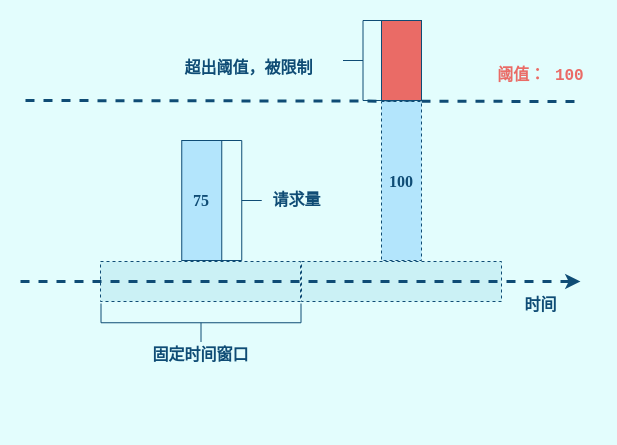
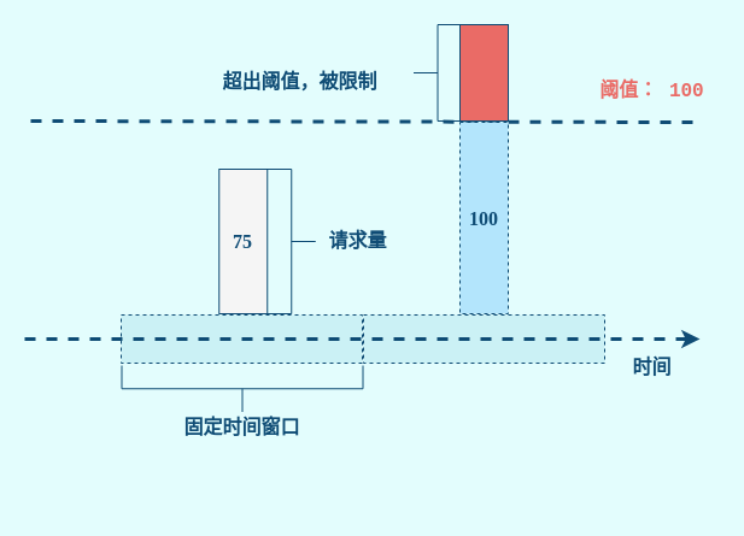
  <mxCell id="0" />
  <mxCell id="1" parent="0" />
  <mxCell id="2" value="" style="rounded=0;whiteSpace=wrap;html=1;fontFamily=ZCOOL QingKe HuangYou;fontStyle=1;labelBackgroundColor=none;fillColor=#CBF1F5;strokeColor=#0F4C75;fontColor=#0F4C75;shadow=0;fontSource=https%3A%2F%2Ffonts.googleapis.com%2Fcss%3Ffamily%3DZCOOL%2BQingKe%2BHuangYou;container=0;fontSize=16;verticalAlign=middle;dashed=1;" vertex="1" parent="1"><mxGeometry x="100" y="261" width="200" height="40" as="geometry" /></mxCell>
  <mxCell id="3" value="" style="rounded=0;whiteSpace=wrap;html=1;fontFamily=ZCOOL QingKe HuangYou;fontStyle=1;labelBackgroundColor=none;fillColor=#CBF1F5;strokeColor=#0F4C75;fontColor=#0F4C75;shadow=0;fontSource=https%3A%2F%2Ffonts.googleapis.com%2Fcss%3Ffamily%3DZCOOL%2BQingKe%2BHuangYou;container=0;fontSize=16;verticalAlign=middle;dashed=1;" vertex="1" parent="1"><mxGeometry x="301" y="261" width="200" height="40" as="geometry" /></mxCell>
  <mxCell id="4" value="" style="endArrow=classic;html=1;rounded=0;fontFamily=ZCOOL QingKe HuangYou;fontSource=https%3A%2F%2Ffonts.googleapis.com%2Fcss%3Ffamily%3DZCOOL%2BQingKe%2BHuangYou;fontSize=16;fontColor=#0F4C75;dashed=1;strokeWidth=3;strokeColor=#0F4C75;fontStyle=1" edge="1" parent="1"><mxGeometry width="50" height="50" relative="1" as="geometry"><mxPoint x="20" y="281" as="sourcePoint" /><mxPoint x="580" y="281" as="targetPoint" /></mxGeometry></mxCell>
  <mxCell id="5" value="时间" style="text;html=1;align=center;verticalAlign=middle;resizable=0;points=[];autosize=1;strokeColor=none;fillColor=none;fontSize=16;fontFamily=Courier New;fontColor=#0F4C75;fontStyle=1;" parent="1" vertex="1"><mxGeometry x="510" y="291" width="60" height="30" as="geometry" /></mxCell>
  <mxCell id="6" value="" style="strokeWidth=1;html=1;shape=mxgraph.flowchart.annotation_2;align=left;labelPosition=right;pointerEvents=1;hachureGap=4;fontFamily=Courier New;fontSize=16;rotation=-90;fillColor=#f5f5f5;fontColor=#0F4C75;strokeColor=#0F4C75;fontStyle=1" parent="1" vertex="1"><mxGeometry x="181.25" y="222.25" width="38.5" height="200" as="geometry" /></mxCell>
  <mxCell id="7" value="固定时间窗口" style="text;html=1;align=center;verticalAlign=middle;resizable=0;points=[];autosize=1;strokeColor=none;fillColor=none;fontSize=16;fontFamily=Courier New;fontColor=#0F4C75;fontStyle=1" parent="1" vertex="1"><mxGeometry x="140" y="341" width="120" height="30" as="geometry" /></mxCell>
  <mxCell id="8" value="阈值： 100" style="text;html=1;align=center;verticalAlign=middle;resizable=0;points=[];autosize=1;strokeColor=none;fillColor=none;fontSize=16;fontFamily=Courier New;fontColor=#EA6B66;fontStyle=1;" parent="1" vertex="1"><mxGeometry x="485" y="61" width="110" height="30" as="geometry" /></mxCell>
- <mxCell id="9" value="75" style="rounded=0;whiteSpace=wrap;html=1;shadow=0;hachureGap=4;strokeColor=#0F4C75;align=center;verticalAlign=middle;fontFamily=ZCOOL QingKe HuangYou;fontSource=https%3A%2F%2Ffonts.googleapis.com%2Fcss%3Ffamily%3DZCOOL%2BQingKe%2BHuangYou;fontSize=16;fontColor=#0F4C75;fillColor=#B3E5FC;fontStyle=1" vertex="1" parent="1"><mxGeometry x="181.25" y="140" width="40" height="120" as="geometry" /></mxCell>
+ <mxCell id="9" value="75" style="rounded=0;whiteSpace=wrap;html=1;shadow=0;hachureGap=4;strokeColor=#0F4C75;align=center;verticalAlign=middle;fontFamily=ZCOOL QingKe HuangYou;fontSource=https%3A%2F%2Ffonts.googleapis.com%2Fcss%3Ffamily%3DZCOOL%2BQingKe%2BHuangYou;fontSize=16;fontColor=#0F4C75;fillColor=#f5f5f5;fontStyle=1;" vertex="1" parent="1"><mxGeometry x="181.25" y="140" width="40" height="120" as="geometry" /></mxCell>
  <mxCell id="10" value="" style="strokeWidth=1;html=1;shape=mxgraph.flowchart.annotation_2;align=left;labelPosition=right;pointerEvents=1;hachureGap=4;fontFamily=Courier New;fontSize=16;rotation=-180;fillColor=#f5f5f5;fontColor=#0F4C75;strokeColor=#0F4C75;fontStyle=1" vertex="1" parent="1"><mxGeometry x="221.25" y="140" width="40" height="120" as="geometry" /></mxCell>
  <mxCell id="11" value="请求量" style="text;html=1;align=center;verticalAlign=middle;resizable=0;points=[];autosize=1;strokeColor=none;fillColor=none;fontSize=16;fontFamily=Courier New;fontColor=#0F4C75;fontStyle=1" vertex="1" parent="1"><mxGeometry x="261" y="186" width="70" height="30" as="geometry" /></mxCell>
  <mxCell id="12" value="" style="endArrow=none;dashed=1;html=1;rounded=0;labelBackgroundColor=default;strokeColor=#0F4C75;strokeWidth=3;align=center;verticalAlign=middle;fontFamily=ZCOOL QingKe HuangYou;fontSource=https%3A%2F%2Ffonts.googleapis.com%2Fcss%3Ffamily%3DZCOOL%2BQingKe%2BHuangYou;fontSize=16;fontColor=#0F4C75;shape=connector;fontStyle=1" edge="1" parent="1"><mxGeometry width="50" height="50" relative="1" as="geometry"><mxPoint x="25" y="100" as="sourcePoint" /><mxPoint x="580" y="101" as="targetPoint" /></mxGeometry></mxCell>
  <mxCell id="13" value="100" style="rounded=0;whiteSpace=wrap;html=1;shadow=0;hachureGap=4;strokeColor=#0F4C75;align=center;verticalAlign=middle;fontFamily=ZCOOL QingKe HuangYou;fontSource=https%3A%2F%2Ffonts.googleapis.com%2Fcss%3Ffamily%3DZCOOL%2BQingKe%2BHuangYou;fontSize=16;fontColor=#0F4C75;fillColor=#B3E5FC;fontStyle=1;dashed=1;" vertex="1" parent="1"><mxGeometry x="381" y="101" width="40" height="159" as="geometry" /></mxCell>
  <mxCell id="14" value="" style="rounded=0;whiteSpace=wrap;html=1;shadow=0;hachureGap=4;strokeColor=#0F4C75;align=center;verticalAlign=middle;fontFamily=ZCOOL QingKe HuangYou;fontSource=https%3A%2F%2Ffonts.googleapis.com%2Fcss%3Ffamily%3DZCOOL%2BQingKe%2BHuangYou;fontSize=12;fontColor=#FFFFFF;fillColor=#EA6B66;fontStyle=1" vertex="1" parent="1"><mxGeometry x="381" y="20" width="40" height="80" as="geometry" /></mxCell>
  <mxCell id="15" value="" style="strokeWidth=1;html=1;shape=mxgraph.flowchart.annotation_2;align=left;labelPosition=right;pointerEvents=1;hachureGap=4;fontFamily=Courier New;fontSize=16;rotation=0;fillColor=#f5f5f5;fontColor=#0F4C75;strokeColor=#0F4C75;fontStyle=1" vertex="1" parent="1"><mxGeometry x="342.5" y="20" width="40" height="80" as="geometry" /></mxCell>
  <mxCell id="16" value="超出阈值，被限制" style="text;html=1;align=center;verticalAlign=middle;resizable=0;points=[];autosize=1;strokeColor=none;fillColor=none;fontSize=16;fontFamily=Courier New;fontColor=#0F4C75;fontStyle=1" vertex="1" parent="1"><mxGeometry x="172.5" y="54" width="150" height="30" as="geometry" /></mxCell>
